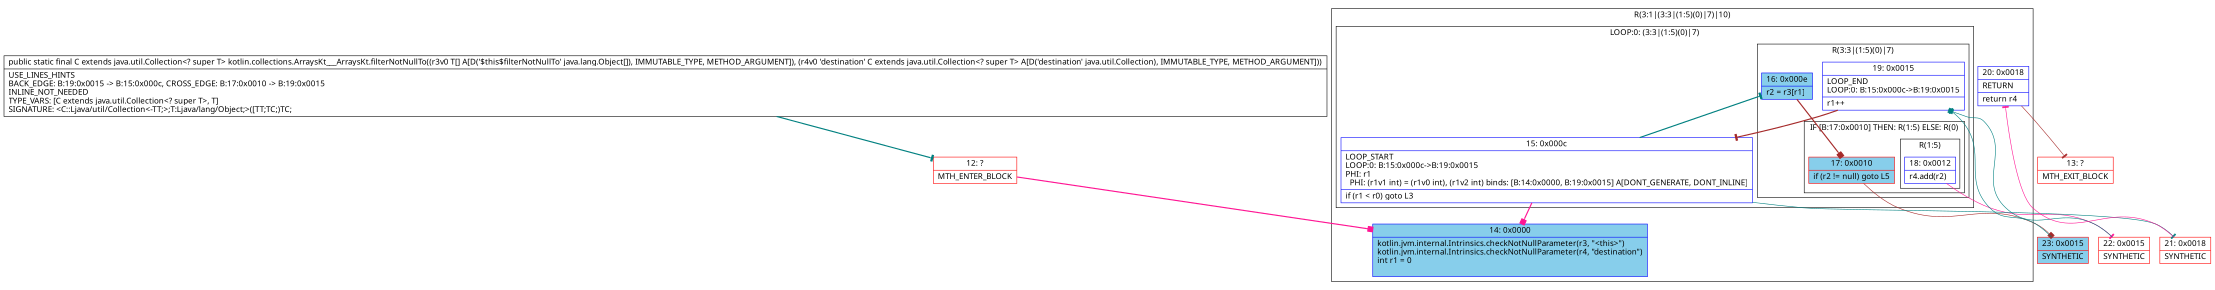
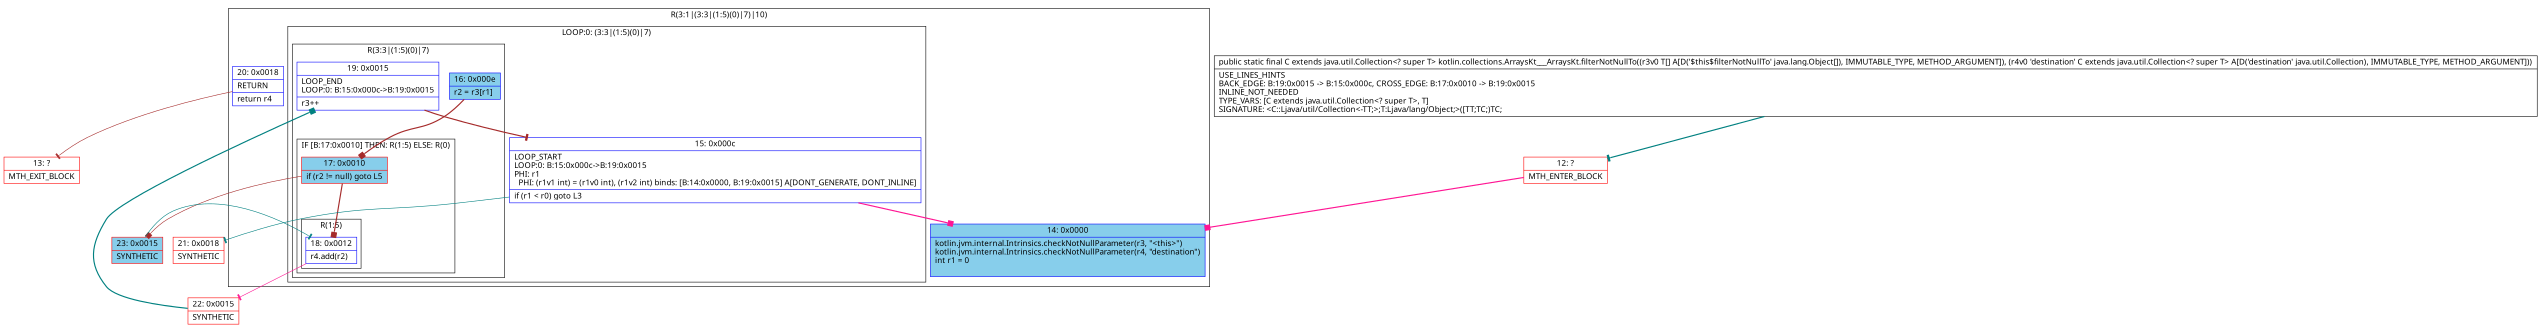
  digraph {
    fontname="Noto Sans"
    node [color=blue fillcolor=white fontname="Noto Sans" shape=record style=filled]
    edge [arrowhead=tee color=brown fontname="Noto Sans" style=solid]
    n1 [label="{18\:\ 0x0012|r4.add(r2)\l}"]
    n2 [color=red fillcolor=skyblue label="{17\:\ 0x0010|if (r2 != null) goto L5\l}"]
    n3 [fillcolor=skyblue label="{16\:\ 0x000e|r2 = r3[r1]\l}"]
-   n4 [label="{19\:\ 0x0015|LOOP_END\lLOOP:0: B:15:0x000c\-\>B:19:0x0015\l|r1++\l}"]
+   n4 [label="{19\:\ 0x0015|LOOP_END\lLOOP:0: B:15:0x000c\-\>B:19:0x0015\l|r3++\l}"]
    n5 [label="{15\:\ 0x000c|LOOP_START\lLOOP:0: B:15:0x000c\-\>B:19:0x0015\lPHI: r1 \l  PHI: (r1v1 int) = (r1v0 int), (r1v2 int) binds: [B:14:0x0000, B:19:0x0015] A[DONT_GENERATE, DONT_INLINE]\l|if (r1 \< r0) goto L3\l}"]
    n6 [fillcolor=skyblue label="{14\:\ 0x0000|kotlin.jvm.internal.Intrinsics.checkNotNullParameter(r3, \"\<this\>\")\lkotlin.jvm.internal.Intrinsics.checkNotNullParameter(r4, \"destination\")\lint r1 = 0\l\l}"]
    n7 [label="{20\:\ 0x0018|RETURN\l|return r4\l}"]
    n8 [color=red label="{22\:\ 0x0015|SYNTHETIC\l}"]
    n9 [color=red fillcolor=skyblue label="{23\:\ 0x0015|SYNTHETIC\l}"]
    n10 [color=red label="{21\:\ 0x0018|SYNTHETIC\l}"]
    n11 [color=red label="{13\:\ ?|MTH_EXIT_BLOCK\l}"]
    n12 [color=red label="{12\:\ ?|MTH_ENTER_BLOCK\l}"]
    n13 [label="{public static final C extends java.util.Collection\<? super T\> kotlin.collections.ArraysKt___ArraysKt.filterNotNullTo((r3v0 T[] A[D('$this$filterNotNullTo' java.lang.Object[]), IMMUTABLE_TYPE, METHOD_ARGUMENT]), (r4v0 'destination' C extends java.util.Collection\<? super T\> A[D('destination' java.util.Collection), IMMUTABLE_TYPE, METHOD_ARGUMENT]))  | USE_LINES_HINTS\lBACK_EDGE: B:19:0x0015 \-\> B:15:0x000c, CROSS_EDGE: B:17:0x0010 \-\> B:19:0x0015\lINLINE_NOT_NEEDED\lTYPE_VARS: [C extends java.util.Collection\<? super T\>, T]\lSIGNATURE: \<C::Ljava\/util\/Collection\<\-TT;\>;T:Ljava\/lang\/Object;\>([TT;TC;)TC;\l}" color=""]
    subgraph cluster_1 {
      label="R(3:1|(3:3|(1:5)(0)|7)|10)"
      n6
      n7
      subgraph cluster_2 {
        label="LOOP:0: (3:3|(1:5)(0)|7)"
        n5
        subgraph cluster_3 {
          label="R(3:3|(1:5)(0)|7)"
          n3
          n4
          subgraph cluster_4 {
            label="IF [B:17:0x0010] THEN: R(1:5) ELSE: R(0)"
            n2
            subgraph cluster_5 {
              label="R(1:5)"
              n1
            }
            subgraph cluster_6 {
              label="R(0)"
            }
          }
        }
      }
    }
    n1 -> n8 [color=deeppink]
+   n2 -> n1 [arrowhead=box style=bold]
    n2 -> n9 [arrowhead=box]
    n3 -> n2 [arrowhead=box style=bold]
    n4 -> n5 [style=bold]
-   n5 -> n3 [color=teal style=bold]
    n5 -> n6 [arrowhead=box color=deeppink style=bold]
    n5 -> n10 [color=teal]
    n7 -> n11
-   n8 -> n4 [arrowhead=box color=teal]
-   n9 -> n4 [color=teal]
-   n10 -> n7 [color=deeppink]
+   n8 -> n4 [arrowhead=box color=teal style=bold]
+   n9 -> n1 [color=teal]
    n12 -> n6 [arrowhead=box color=deeppink style=bold]
    n13 -> n12 [color=teal style=bold]
  }
